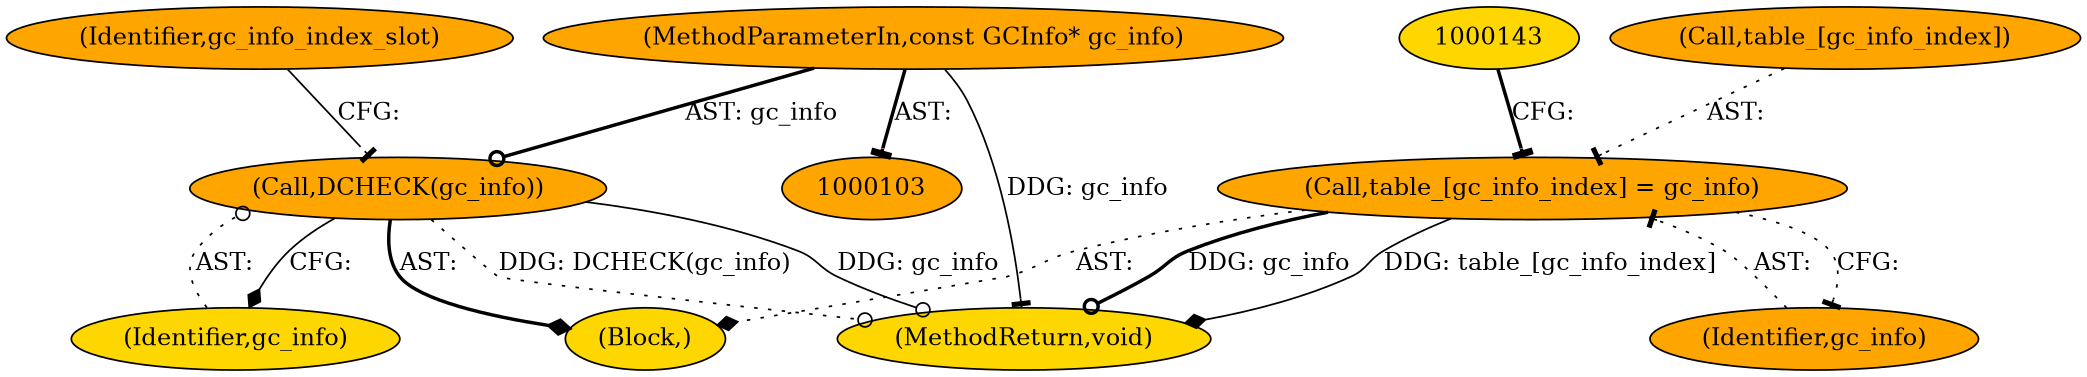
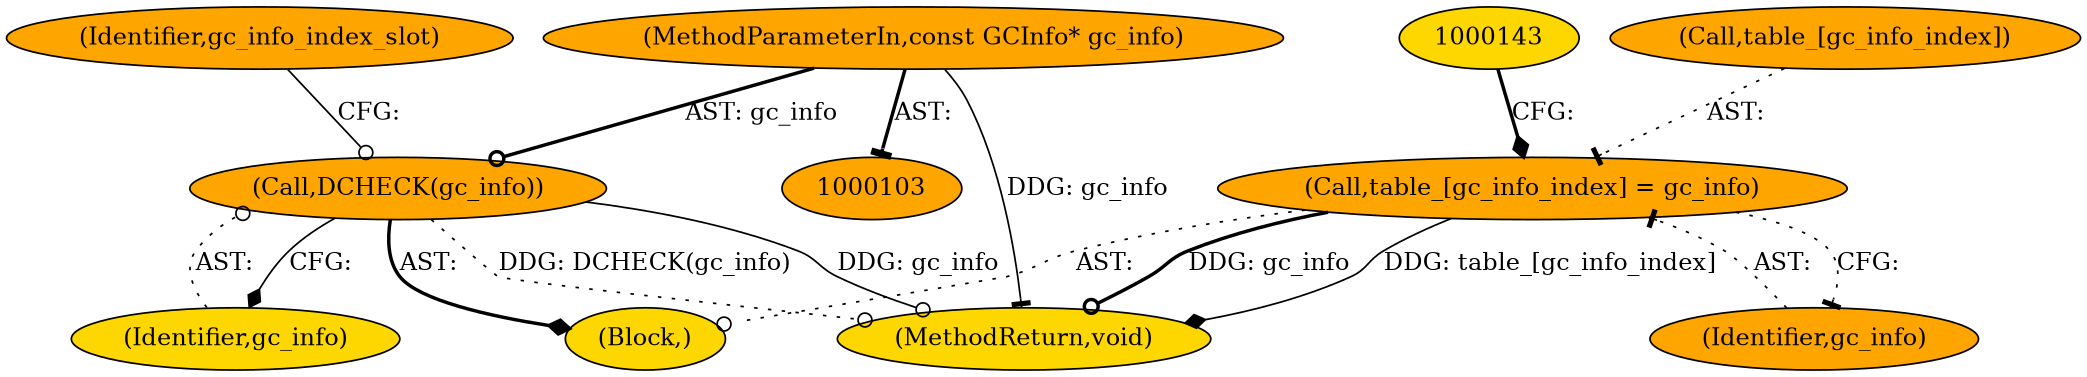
  digraph {
    node [fillcolor=orange style=filled]
    edge [arrowhead=odot style=dotted]
    n1 [label="(MethodParameterIn,const GCInfo* gc_info)"]
    n2 [label="(Call,DCHECK(gc_info))"]
    n3 [fillcolor=gold label="(MethodReturn,void)"]
    1000103
    n5 [fillcolor=gold label="(Block,)"]
    n6 [fillcolor=gold label="(Identifier,gc_info)"]
    n7 [label="(Call,table_[gc_info_index] = gc_info)"]
    n8 [label="(Identifier,gc_info)"]
    n9 [label="(Call,table_[gc_info_index])"]
    n10 [label="(Identifier,gc_info_index_slot)"]
    1000143 [fillcolor=gold]
    n1 -> n2 [label="AST: gc_info" style=bold]
    n1 -> n3 [arrowhead=tee label="DDG: gc_info" style=solid]
    n1 -> 1000103 [arrowhead=tee label="AST: " style=bold]
    n2 -> n3 [label="DDG: gc_info" style=solid]
    n2 -> n3 [label="DDG: DCHECK(gc_info)"]
    n2 -> n5 [arrowhead=diamond label="AST: " style=bold]
    n2 -> n6 [arrowhead=diamond label="CFG: " style=solid]
    n6 -> n2 [label="AST: "]
    n7 -> n3 [label="DDG: gc_info" style=bold]
    n7 -> n3 [arrowhead=diamond label="DDG: table_[gc_info_index]" style=solid]
-   n7 -> n5 [arrowhead=diamond label="AST: "]
+   n7 -> n5 [label="AST: "]
    n7 -> n8 [arrowhead=tee label="CFG: "]
    n8 -> n7 [arrowhead=tee label="AST: "]
    n9 -> n7 [arrowhead=tee label="AST: "]
-   n10 -> n2 [arrowhead=tee label="CFG: " style=solid]
-   1000143 -> n7 [arrowhead=tee label="CFG: " style=bold]
+   n10 -> n2 [label="CFG: " style=solid]
+   1000143 -> n7 [arrowhead=diamond label="CFG: " style=bold]
  }
